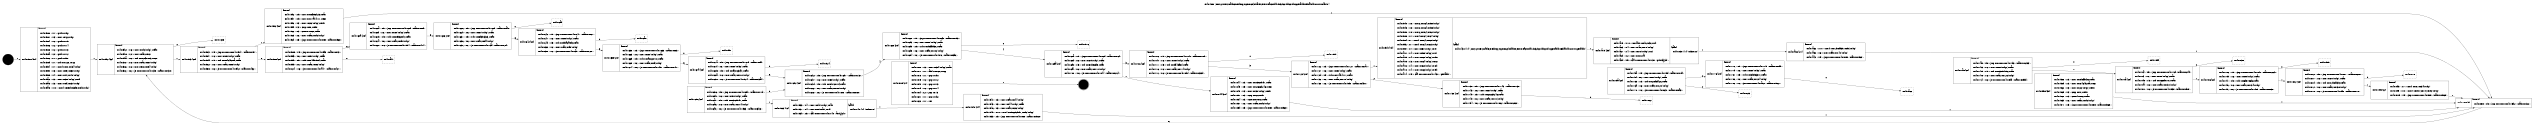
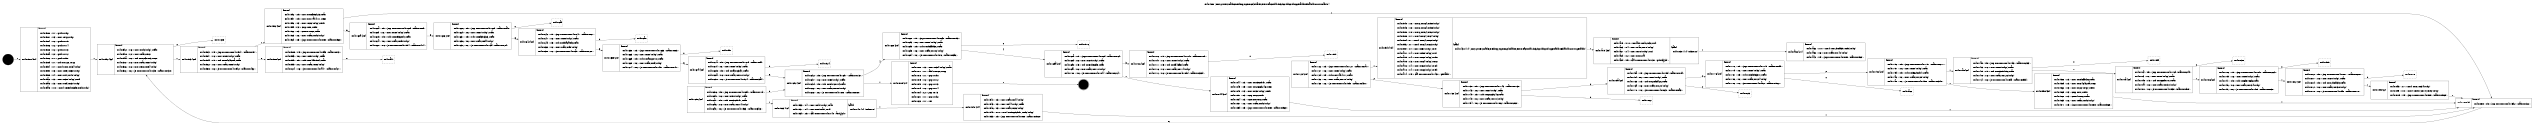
  digraph {
    label="0x401580 (/mnt/c/Users/mathe/Desktop/tcc/POCII/binaries/extr_reactosdllwin32iccvidiccvid.c_get_addr_Final-ollvm.out::main(0))"
    labelloc=t
    rankdir=LR
    node [shape=record]
    Entry [fillcolor=black height=0.3 shape=circle style=filled width=0.3]
    n2 [label="{\n     0x401580 [50]\l\n     | [instrs]\l\n     &nbsp;&nbsp;0x401580 \<+1\>: push %rbp\l\n     &nbsp;&nbsp;0x401581 \<+3\>: mov %rsp,%rbp\l\n     &nbsp;&nbsp;0x401584 \<+2\>: push %r15\l\n     &nbsp;&nbsp;0x401586 \<+2\>: push %r14\l\n     &nbsp;&nbsp;0x401588 \<+2\>: push %r13\l\n     &nbsp;&nbsp;0x40158a \<+2\>: push %r12\l\n     &nbsp;&nbsp;0x40158c \<+1\>: push %rbx\l\n     &nbsp;&nbsp;0x40158d \<+7\>: sub $0x128,%rsp\l\n     &nbsp;&nbsp;0x401594 \<+7\>: movl $0x0,-0x34(%rbp)\l\n     &nbsp;&nbsp;0x40159b \<+3\>: mov %edi,-0x38(%rbp)\l\n     &nbsp;&nbsp;0x40159e \<+4\>: mov %rsi,-0x40(%rbp)\l\n     &nbsp;&nbsp;0x4015a2 \<+3\>: mov -0x38(%rbp),%edi\l\n     &nbsp;&nbsp;0x4015a5 \<+3\>: mov %edi,-0x30(%rbp)\l\n     &nbsp;&nbsp;0x4015a8 \<+10\>: movl $0xe0bec3fe,-0xdc(%rbp)\l\n  }"]
    n3 [label="{\n     0x4015b2 [32]\l\n     | [instrs]\l\n     &nbsp;&nbsp;0x4015b2 \<+6\>: mov -0xdc(%rbp),%eax\l\n     &nbsp;&nbsp;0x4015b8 \<+2\>: mov %eax,%ecx\l\n     &nbsp;&nbsp;0x4015ba \<+6\>: sub $0x82f370e3,%ecx\l\n     &nbsp;&nbsp;0x4015c0 \<+6\>: mov %eax,-0xe0(%rbp)\l\n     &nbsp;&nbsp;0x4015c6 \<+6\>: mov %ecx,-0xe4(%rbp)\l\n     &nbsp;&nbsp;0x4015cc \<+6\>: je 0000000000401cbe \<main+0x73e\>\l\n  }"]
    n4 [label="{\n     0x401cbe\l\n  }" style=dashed]
    n5 [label="{\n     0x4015d2 [28]\l\n     | [instrs]\l\n     &nbsp;&nbsp;0x4015d2 \<+5\>: jmp 00000000004015d7 \<main+0x57\>\l\n     &nbsp;&nbsp;0x4015d7 \<+6\>: mov -0xe0(%rbp),%eax\l\n     &nbsp;&nbsp;0x4015dd \<+5\>: sub $0x8464520a,%eax\l\n     &nbsp;&nbsp;0x4015e2 \<+6\>: mov %eax,-0xe8(%rbp)\l\n     &nbsp;&nbsp;0x4015e8 \<+6\>: je 00000000004019b2 \<main+0x432\>\l\n  }"]
    n6 [label="{\n     0x4019b2 [30]\l\n     | [instrs]\l\n     &nbsp;&nbsp;0x4019b2 \<+5\>: mov $0x8f396b23,%eax\l\n     &nbsp;&nbsp;0x4019b7 \<+5\>: mov $0x17ab4111,%ecx\l\n     &nbsp;&nbsp;0x4019bc \<+3\>: mov -0x2c(%rbp),%edx\l\n     &nbsp;&nbsp;0x4019bf \<+3\>: cmp $0x0,%edx\l\n     &nbsp;&nbsp;0x4019c2 \<+3\>: cmove %ecx,%eax\l\n     &nbsp;&nbsp;0x4019c5 \<+6\>: mov %eax,-0xdc(%rbp)\l\n     &nbsp;&nbsp;0x4019cb \<+5\>: jmp 0000000000401eee \<main+0x96e\>\l\n  }"]
    n7 [label="{\n     0x4015ee [28]\l\n     | [instrs]\l\n     &nbsp;&nbsp;0x4015ee \<+5\>: jmp 00000000004015f3 \<main+0x73\>\l\n     &nbsp;&nbsp;0x4015f3 \<+6\>: mov -0xe0(%rbp),%eax\l\n     &nbsp;&nbsp;0x4015f9 \<+5\>: sub $0x84db79e4,%eax\l\n     &nbsp;&nbsp;0x4015fe \<+6\>: mov %eax,-0xec(%rbp)\l\n     &nbsp;&nbsp;0x401604 \<+6\>: je 0000000000401a47 \<main+0x4c7\>\l\n  }"]
    n8 [label="{\n     0x401eee [5]\l\n     | [instrs]\l\n     &nbsp;&nbsp;0x401eee \<+5\>: jmp 00000000004015b2 \<main+0x32\>\l\n  }"]
    n9 [label="{\n     0x401a47\l\n  }" style=dashed]
    n10 [label="{\n     0x40160a [28]\l\n     | [instrs]\l\n     &nbsp;&nbsp;0x40160a \<+5\>: jmp 000000000040160f \<main+0x8f\>\l\n     &nbsp;&nbsp;0x40160f \<+6\>: mov -0xe0(%rbp),%eax\l\n     &nbsp;&nbsp;0x401615 \<+5\>: sub $0x8e932e0b,%eax\l\n     &nbsp;&nbsp;0x40161a \<+6\>: mov %eax,-0xf0(%rbp)\l\n     &nbsp;&nbsp;0x401620 \<+6\>: je 0000000000401994 \<main+0x414\>\l\n  }"]
    Exit [fillcolor=black height=0.3 peripheries=2 shape=circle style=filled width=0.3]
    n12 [label="{\n     0x401626 [28]\l\n     | [instrs]\l\n     &nbsp;&nbsp;0x401626 \<+5\>: jmp 000000000040162b \<main+0xab\>\l\n     &nbsp;&nbsp;0x40162b \<+6\>: mov -0xe0(%rbp),%eax\l\n     &nbsp;&nbsp;0x401631 \<+5\>: sub $0x8f396b23,%eax\l\n     &nbsp;&nbsp;0x401636 \<+6\>: mov %eax,-0xf4(%rbp)\l\n     &nbsp;&nbsp;0x40163c \<+6\>: je 0000000000401caf \<main+0x72f\>\l\n  }"]
    n13 [label="{\n     0x40181e\l\n  }" style=dashed]
    n14 [label="{\n     0x401caf\l\n  }" style=dashed]
    n15 [label="{\n     0x401642 [28]\l\n     | [instrs]\l\n     &nbsp;&nbsp;0x401642 \<+5\>: jmp 0000000000401647 \<main+0xc7\>\l\n     &nbsp;&nbsp;0x401647 \<+6\>: mov -0xe0(%rbp),%eax\l\n     &nbsp;&nbsp;0x40164d \<+5\>: sub $0x9ba2a9f8,%eax\l\n     &nbsp;&nbsp;0x401652 \<+6\>: mov %eax,-0xf8(%rbp)\l\n     &nbsp;&nbsp;0x401658 \<+6\>: je 0000000000401ca0 \<main+0x720\>\l\n  }"]
    n16 [label="{\n     0x401df8 [22]\l\n     | [instrs]\l\n     &nbsp;&nbsp;0x401df8 \<+7\>: movl $0x0,-0x34(%rbp)\l\n     &nbsp;&nbsp;0x401dff \<+10\>: movl $0xd072811f,-0xdc(%rbp)\l\n     &nbsp;&nbsp;0x401e09 \<+5\>: jmp 0000000000401eee \<main+0x96e\>\l\n  }"]
    n17 [label="{\n     0x401ca0\l\n  }" style=dashed]
    n18 [label="{\n     0x40165e [28]\l\n     | [instrs]\l\n     &nbsp;&nbsp;0x40165e \<+5\>: jmp 0000000000401663 \<main+0xe3\>\l\n     &nbsp;&nbsp;0x401663 \<+6\>: mov -0xe0(%rbp),%eax\l\n     &nbsp;&nbsp;0x401669 \<+5\>: sub $0xa06c8718,%eax\l\n     &nbsp;&nbsp;0x40166e \<+6\>: mov %eax,-0xfc(%rbp)\l\n     &nbsp;&nbsp;0x401674 \<+6\>: je 0000000000401d51 \<main+0x7d1\>\l\n  }"]
    n19 [label="{\n     0x401802 [28]\l\n     | [instrs]\l\n     &nbsp;&nbsp;0x401802 \<+5\>: jmp 0000000000401807 \<main+0x287\>\l\n     &nbsp;&nbsp;0x401807 \<+6\>: mov -0xe0(%rbp),%eax\l\n     &nbsp;&nbsp;0x40180d \<+5\>: sub $0x72b8fd39,%eax\l\n     &nbsp;&nbsp;0x401812 \<+6\>: mov %eax,-0x138(%rbp)\l\n     &nbsp;&nbsp;0x401818 \<+6\>: je 0000000000401df8 \<main+0x878\>\l\n  }"]
    n20 [label="{\n     0x401d51\l\n  }" style=dashed]
    n21 [label="{\n     0x40167a [28]\l\n     | [instrs]\l\n     &nbsp;&nbsp;0x40167a \<+5\>: jmp 000000000040167f \<main+0xff\>\l\n     &nbsp;&nbsp;0x40167f \<+6\>: mov -0xe0(%rbp),%eax\l\n     &nbsp;&nbsp;0x401685 \<+5\>: sub $0xa31c3ca1,%eax\l\n     &nbsp;&nbsp;0x40168a \<+6\>: mov %eax,-0x100(%rbp)\l\n     &nbsp;&nbsp;0x401690 \<+6\>: je 0000000000401924 \<main+0x3a4\>\l\n  }"]
    n22 [label="{\n     0x401de9\l\n  }" style=dashed]
    n23 [label="{\n     0x401924\l\n  }" style=dashed]
    n24 [label="{\n     0x4016b2 [28]\l\n     | [instrs]\l\n     &nbsp;&nbsp;0x4016b2 \<+5\>: jmp 00000000004016b7 \<main+0x137\>\l\n     &nbsp;&nbsp;0x4016b7 \<+6\>: mov -0xe0(%rbp),%eax\l\n     &nbsp;&nbsp;0x4016bd \<+5\>: sub $0xd072811f,%eax\l\n     &nbsp;&nbsp;0x4016c2 \<+6\>: mov %eax,-0x108(%rbp)\l\n     &nbsp;&nbsp;0x4016c8 \<+6\>: je 0000000000401e0e \<main+0x88e\>\l\n  }"]
    n25 [label="{\n     0x4017e6 [28]\l\n     | [instrs]\l\n     &nbsp;&nbsp;0x4017e6 \<+5\>: jmp 00000000004017eb \<main+0x26b\>\l\n     &nbsp;&nbsp;0x4017eb \<+6\>: mov -0xe0(%rbp),%eax\l\n     &nbsp;&nbsp;0x4017f1 \<+5\>: sub $0x6fe7e6f6,%eax\l\n     &nbsp;&nbsp;0x4017f6 \<+6\>: mov %eax,-0x134(%rbp)\l\n     &nbsp;&nbsp;0x4017fc \<+6\>: je 0000000000401de9 \<main+0x869\>\l\n  }"]
    n26 [label="{\n     0x401696 [28]\l\n     | [instrs]\l\n     &nbsp;&nbsp;0x401696 \<+5\>: jmp 000000000040169b \<main+0x11b\>\l\n     &nbsp;&nbsp;0x40169b \<+6\>: mov -0xe0(%rbp),%eax\l\n     &nbsp;&nbsp;0x4016a1 \<+5\>: sub $0xc9c0b7f7,%eax\l\n     &nbsp;&nbsp;0x4016a6 \<+6\>: mov %eax,-0x104(%rbp)\l\n     &nbsp;&nbsp;0x4016ac \<+6\>: je 0000000000401933 \<main+0x3b3\>\l\n  }"]
    n27 [label="{\n     0x401933 [13]\l\n     | [instrs]\l\n     &nbsp;&nbsp;0x401933 \<+4\>: mov -0x40(%rbp),%rax\l\n     &nbsp;&nbsp;0x401937 \<+4\>: mov 0x8(%rax),%rdi\l\n     &nbsp;&nbsp;0x40193b \<+5\>: call 0000000000401040 \<atoi@plt\>\l\n     | [calls]\l\n     &nbsp;&nbsp;0x401040 \{1\} (unknown)\l\n  }"]
    n28 [label="{\n     0x401e3e\l\n  }" style=dashed]
    n29 [label="{\n     0x401940 [24]\l\n     | [instrs]\l\n     &nbsp;&nbsp;0x401940 \<+3\>: mov %eax,-0x44(%rbp)\l\n     &nbsp;&nbsp;0x401943 \<+3\>: mov -0x44(%rbp),%eax\l\n     &nbsp;&nbsp;0x401946 \<+3\>: mov %eax,-0x2c(%rbp)\l\n     &nbsp;&nbsp;0x401949 \<+10\>: movl $0x56252bd1,-0xdc(%rbp)\l\n     &nbsp;&nbsp;0x401953 \<+5\>: jmp 0000000000401eee \<main+0x96e\>\l\n  }"]
    n30 [label="{\n     0x401e0e [21]\l\n     | [instrs]\l\n     &nbsp;&nbsp;0x401e0e \<+3\>: mov -0x34(%rbp),%eax\l\n     &nbsp;&nbsp;0x401e11 \<+7\>: add $0x128,%rsp\l\n     &nbsp;&nbsp;0x401e18 \<+1\>: pop %rbx\l\n     &nbsp;&nbsp;0x401e19 \<+2\>: pop %r12\l\n     &nbsp;&nbsp;0x401e1b \<+2\>: pop %r13\l\n     &nbsp;&nbsp;0x401e1d \<+2\>: pop %r14\l\n     &nbsp;&nbsp;0x401e1f \<+2\>: pop %r15\l\n     &nbsp;&nbsp;0x401e21 \<+1\>: pop %rbp\l\n     &nbsp;&nbsp;0x401e22 \<+1\>: ret\l\n  }"]
    n31 [label="{\n     0x4016ce [28]\l\n     | [instrs]\l\n     &nbsp;&nbsp;0x4016ce \<+5\>: jmp 00000000004016d3 \<main+0x153\>\l\n     &nbsp;&nbsp;0x4016d3 \<+6\>: mov -0xe0(%rbp),%eax\l\n     &nbsp;&nbsp;0x4016d9 \<+5\>: sub $0xd8ffbd3c,%eax\l\n     &nbsp;&nbsp;0x4016de \<+6\>: mov %eax,-0x10c(%rbp)\l\n     &nbsp;&nbsp;0x4016e4 \<+6\>: je 0000000000401976 \<main+0x3f6\>\l\n  }"]
    n32 [label="{\n     0x4017ca [28]\l\n     | [instrs]\l\n     &nbsp;&nbsp;0x4017ca \<+5\>: jmp 00000000004017cf \<main+0x24f\>\l\n     &nbsp;&nbsp;0x4017cf \<+6\>: mov -0xe0(%rbp),%eax\l\n     &nbsp;&nbsp;0x4017d5 \<+5\>: sub $0x66ef0178,%eax\l\n     &nbsp;&nbsp;0x4017da \<+6\>: mov %eax,-0x130(%rbp)\l\n     &nbsp;&nbsp;0x4017e0 \<+6\>: je 0000000000401e3e \<main+0x8be\>\l\n  }"]
    n33 [label="{\n     0x401976\l\n  }" style=dashed]
    n34 [label="{\n     0x4016ea [28]\l\n     | [instrs]\l\n     &nbsp;&nbsp;0x4016ea \<+5\>: jmp 00000000004016ef \<main+0x16f\>\l\n     &nbsp;&nbsp;0x4016ef \<+6\>: mov -0xe0(%rbp),%eax\l\n     &nbsp;&nbsp;0x4016f5 \<+5\>: sub $0xe0bec3fe,%eax\l\n     &nbsp;&nbsp;0x4016fa \<+6\>: mov %eax,-0x110(%rbp)\l\n     &nbsp;&nbsp;0x401700 \<+6\>: je 0000000000401844 \<main+0x2c4\>\l\n  }"]
    n35 [label="{\n     0x401edf\l\n  }" style=dashed]
    n36 [label="{\n     0x401844 [30]\l\n     | [instrs]\l\n     &nbsp;&nbsp;0x401844 \<+5\>: mov $0xc9c0b7f7,%eax\l\n     &nbsp;&nbsp;0x401849 \<+5\>: mov $0x26c6b246,%ecx\l\n     &nbsp;&nbsp;0x40184e \<+3\>: mov -0x30(%rbp),%edx\l\n     &nbsp;&nbsp;0x401851 \<+3\>: cmp $0x2,%edx\l\n     &nbsp;&nbsp;0x401854 \<+3\>: cmovne %ecx,%eax\l\n     &nbsp;&nbsp;0x401857 \<+6\>: mov %eax,-0xdc(%rbp)\l\n     &nbsp;&nbsp;0x40185d \<+5\>: jmp 0000000000401eee \<main+0x96e\>\l\n  }"]
    n37 [label="{\n     0x401706 [28]\l\n     | [instrs]\l\n     &nbsp;&nbsp;0x401706 \<+5\>: jmp 000000000040170b \<main+0x18b\>\l\n     &nbsp;&nbsp;0x40170b \<+6\>: mov -0xe0(%rbp),%eax\l\n     &nbsp;&nbsp;0x401711 \<+5\>: sub $0xfb4cff8d,%eax\l\n     &nbsp;&nbsp;0x401716 \<+6\>: mov %eax,-0x114(%rbp)\l\n     &nbsp;&nbsp;0x40171c \<+6\>: je 00000000004018bd \<main+0x33d\>\l\n  }"]
    n38 [label="{\n     0x401a32 [21]\l\n     | [instrs]\l\n     &nbsp;&nbsp;0x401a32 \<+10\>: movl $0x72b8fd39,-0xdc(%rbp)\l\n     &nbsp;&nbsp;0x401a3c \<+6\>: mov %eax,-0x140(%rbp)\l\n     &nbsp;&nbsp;0x401a42 \<+5\>: jmp 0000000000401eee \<main+0x96e\>\l\n  }"]
    n39 [label="{\n     0x4018bd\l\n  }" style=dashed]
    n40 [label="{\n     0x401722 [28]\l\n     | [instrs]\l\n     &nbsp;&nbsp;0x401722 \<+5\>: jmp 0000000000401727 \<main+0x1a7\>\l\n     &nbsp;&nbsp;0x401727 \<+6\>: mov -0xe0(%rbp),%eax\l\n     &nbsp;&nbsp;0x40172d \<+5\>: sub $0x17ab4111,%eax\l\n     &nbsp;&nbsp;0x401732 \<+6\>: mov %eax,-0x118(%rbp)\l\n     &nbsp;&nbsp;0x401738 \<+6\>: je 00000000004019d0 \<main+0x450\>\l\n  }"]
    n41 [label="{\n     0x401a19 [25]\l\n     | [instrs]\l\n     &nbsp;&nbsp;0x401a19 \<+10\>: movabs $0x4020f2,%rdi\l\n     &nbsp;&nbsp;0x401a23 \<+4\>: mov %rax,-0x78(%rbp)\l\n     &nbsp;&nbsp;0x401a27 \<+4\>: mov -0x78(%rbp),%rsi\l\n     &nbsp;&nbsp;0x401a2b \<+2\>: mov $0x0,%al\l\n     &nbsp;&nbsp;0x401a2d \<+5\>: call 0000000000401030 \<printf@plt\>\l\n     | [calls]\l\n     &nbsp;&nbsp;0x401030 \{1\} (unknown)\l\n  }"]
    n42 [label="{\n     0x4019d0 [73]\l\n     | [instrs]\l\n     &nbsp;&nbsp;0x4019d0 \<+8\>: movq $0x64,-0x50(%rbp)\l\n     &nbsp;&nbsp;0x4019d8 \<+8\>: movq $0x64,-0x58(%rbp)\l\n     &nbsp;&nbsp;0x4019e0 \<+8\>: movq $0x64,-0x60(%rbp)\l\n     &nbsp;&nbsp;0x4019e8 \<+7\>: movl $0x64,-0x64(%rbp)\l\n     &nbsp;&nbsp;0x4019ef \<+7\>: movl $0x64,-0x68(%rbp)\l\n     &nbsp;&nbsp;0x4019f6 \<+7\>: movl $0x64,-0x6c(%rbp)\l\n     &nbsp;&nbsp;0x4019fd \<+4\>: mov -0x50(%rbp),%rdi\l\n     &nbsp;&nbsp;0x401a01 \<+4\>: mov -0x58(%rbp),%rsi\l\n     &nbsp;&nbsp;0x401a05 \<+4\>: mov -0x60(%rbp),%rdx\l\n     &nbsp;&nbsp;0x401a09 \<+3\>: mov -0x64(%rbp),%ecx\l\n     &nbsp;&nbsp;0x401a0c \<+4\>: mov -0x68(%rbp),%r8d\l\n     &nbsp;&nbsp;0x401a10 \<+4\>: mov -0x6c(%rbp),%r9d\l\n     &nbsp;&nbsp;0x401a14 \<+5\>: call 0000000000401430 \<get_addr\>\l\n     | [calls]\l\n     &nbsp;&nbsp;0x401430 \{1\} (/mnt/c/Users/mathe/Desktop/tcc/POCII/binaries/extr_reactosdllwin32iccvidiccvid.c_get_addr_Final-ollvm.out::get_addr)\l\n  }"]
    n43 [label="{\n     0x40173e [28]\l\n     | [instrs]\l\n     &nbsp;&nbsp;0x40173e \<+5\>: jmp 0000000000401743 \<main+0x1c3\>\l\n     &nbsp;&nbsp;0x401743 \<+6\>: mov -0xe0(%rbp),%eax\l\n     &nbsp;&nbsp;0x401749 \<+5\>: sub $0x26c6b246,%eax\l\n     &nbsp;&nbsp;0x40174e \<+6\>: mov %eax,-0x11c(%rbp)\l\n     &nbsp;&nbsp;0x401754 \<+6\>: je 0000000000401862 \<main+0x2e2\>\l\n  }"]
    n44 [label="{\n     0x4017ae [28]\l\n     | [instrs]\l\n     &nbsp;&nbsp;0x4017ae \<+5\>: jmp 00000000004017b3 \<main+0x233\>\l\n     &nbsp;&nbsp;0x4017b3 \<+6\>: mov -0xe0(%rbp),%eax\l\n     &nbsp;&nbsp;0x4017b9 \<+5\>: sub $0x63e9d09c,%eax\l\n     &nbsp;&nbsp;0x4017be \<+6\>: mov %eax,-0x12c(%rbp)\l\n     &nbsp;&nbsp;0x4017c4 \<+6\>: je 0000000000401edf \<main+0x95f\>\l\n  }"]
    n45 [label="{\n     0x401862\l\n  }" style=dashed]
    n46 [label="{\n     0x40175a [28]\l\n     | [instrs]\l\n     &nbsp;&nbsp;0x40175a \<+5\>: jmp 000000000040175f \<main+0x1df\>\l\n     &nbsp;&nbsp;0x40175f \<+6\>: mov -0xe0(%rbp),%eax\l\n     &nbsp;&nbsp;0x401765 \<+5\>: sub $0x28f5f426,%eax\l\n     &nbsp;&nbsp;0x40176a \<+6\>: mov %eax,-0x120(%rbp)\l\n     &nbsp;&nbsp;0x401770 \<+6\>: je 0000000000401e23 \<main+0x8a3\>\l\n  }"]
    n47 [label="{\n     0x401958 [30]\l\n     | [instrs]\l\n     &nbsp;&nbsp;0x401958 \<+5\>: mov $0xd8ffbd3c,%eax\l\n     &nbsp;&nbsp;0x40195d \<+5\>: mov $0x8464520a,%ecx\l\n     &nbsp;&nbsp;0x401962 \<+3\>: mov -0x2c(%rbp),%edx\l\n     &nbsp;&nbsp;0x401965 \<+3\>: cmp $0x1,%edx\l\n     &nbsp;&nbsp;0x401968 \<+3\>: cmovl %ecx,%eax\l\n     &nbsp;&nbsp;0x40196b \<+6\>: mov %eax,-0xdc(%rbp)\l\n     &nbsp;&nbsp;0x401971 \<+5\>: jmp 0000000000401eee \<main+0x96e\>\l\n  }"]
    n48 [label="{\n     0x401e23\l\n  }" style=dashed]
    n49 [label="{\n     0x401776 [28]\l\n     | [instrs]\l\n     &nbsp;&nbsp;0x401776 \<+5\>: jmp 000000000040177b \<main+0x1fb\>\l\n     &nbsp;&nbsp;0x40177b \<+6\>: mov -0xe0(%rbp),%eax\l\n     &nbsp;&nbsp;0x401781 \<+5\>: sub $0x3de56310,%eax\l\n     &nbsp;&nbsp;0x401786 \<+6\>: mov %eax,-0x124(%rbp)\l\n     &nbsp;&nbsp;0x40178c \<+6\>: je 0000000000401ae2 \<main+0x562\>\l\n  }"]
+   n50 [label="{\n     0x401792 [28]\l\n     | [instrs]\l\n     &nbsp;&nbsp;0x401792 \<+5\>: jmp 0000000000401797 \<main+0x217\>\l\n     &nbsp;&nbsp;0x401797 \<+6\>: mov -0xe0(%rbp),%eax\l\n     &nbsp;&nbsp;0x40179d \<+5\>: sub $0x56252bd1,%eax\l\n     &nbsp;&nbsp;0x4017a2 \<+6\>: mov %eax,-0x128(%rbp)\l\n     &nbsp;&nbsp;0x4017a8 \<+6\>: je 0000000000401958 \<main+0x3d8\>\l\n  }"]
    n51 [label="{\n     0x401ae2\l\n  }" style=dashed]
    Entry -> n2 [label=" 1"]
    n2 -> n3 [label=" 1"]
    n3 -> n4 [label=" 0"]
    n3 -> n5 [label=" 7"]
    n5 -> n6 [label=" 1"]
    n5 -> n7 [label=" 6"]
    n6 -> n8 [label=" 1"]
    n7 -> n9 [label=" 0"]
-   n7 -> n10 [label=" 6"]
+   n6 -> n10 [label=" 6"]
    n8 -> n3 [label=" 6"]
    n10 -> n12 [label=" 6"]
    n12 -> n14 [label=" 0"]
    n12 -> n15 [label=" 6"]
    n15 -> n17 [label=" 0"]
    n15 -> n18 [label=" 6"]
    n16 -> n8 [label=" 7"]
    n18 -> n20 [label=" 0"]
    n18 -> n21 [label=" 6"]
    n19 -> n13 [label=" 0"]
    n19 -> n16 [label=" 1"]
    n21 -> n23 [label=" 0"]
    n21 -> n24 [label=" 6"]
+   n24 -> n30 [label=" 1"]
    n24 -> n31 [label=" 4"]
    n25 -> n19 [label=" 1"]
    n25 -> n22 [label=" 0"]
    n26 -> n24 [label=" 5"]
    n26 -> n27 [label=" 1"]
    n27 -> n29 [label=" 1"]
    n29 -> n8 [label=" 1"]
    n30 -> Exit [label=" 1"]
    n31 -> n33 [label=" 0"]
    n31 -> n34 [label=" 4"]
    n32 -> n25 [label=" 1"]
    n32 -> n28 [label=" 0"]
    n34 -> n36 [label=" 1"]
    n34 -> n37 [label=" 3"]
    n36 -> n8 [label=" 1"]
    n37 -> n39 [label=" 0"]
-   n37 -> n40 [label=" 3"]
-   n38 -> n8 [label=" 1"]
    n40 -> n42 [label=" 1"]
    n40 -> n43 [label=" 2"]
    n41 -> n38 [label=" 1"]
    n42 -> n41 [label=" 1"]
    n43 -> n45 [label=" 0"]
+   n43 -> n46 [label=" 2"]
    n44 -> n32 [label=" 1"]
    n44 -> n35 [label=" 0"]
    n46 -> n48 [label=" 0"]
    n46 -> n49 [label=" 2"]
    n47 -> n8 [label=" 1"]
+   n49 -> n50 [label=" 2"]
    n49 -> n51 [label=" 0"]
+   n50 -> n44 [label=" 1"]
+   n50 -> n47 [label=" 1"]
  }
